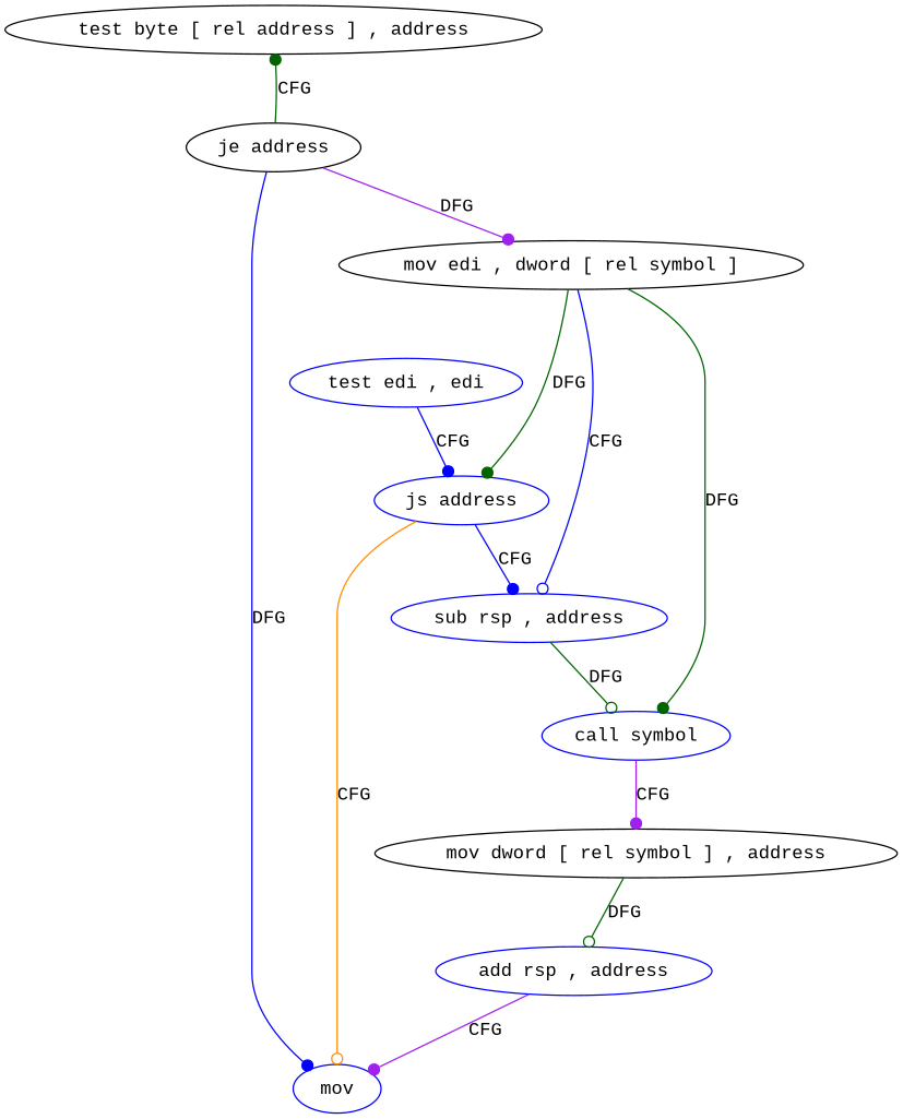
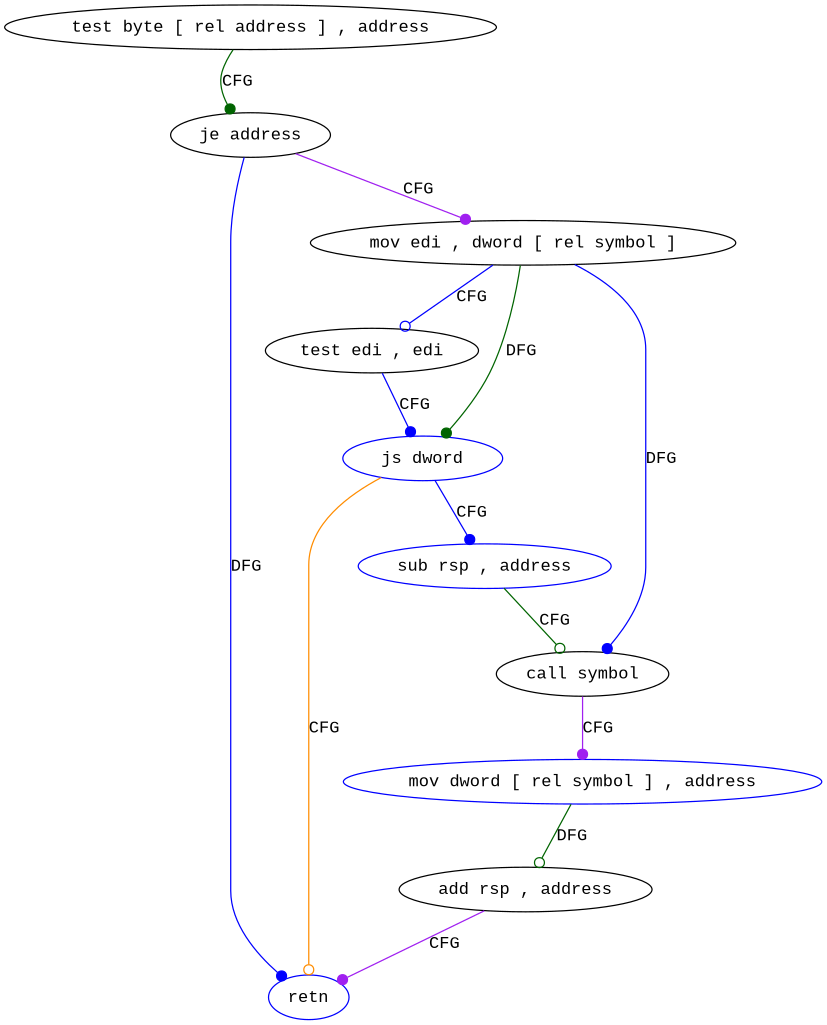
  digraph {
    fontname="Liberation Mono"
    node [color=black fontname="Liberation Mono"]
    edge [arrowhead=dot color=darkgreen fontname="Liberation Mono"]
    n1 [label="test byte [ rel address ] , address"]
    n2 [label="je address"]
-   n3 [color=blue label=mov]
+   n3 [color=blue label=retn]
    n4 [label="mov edi , dword [ rel symbol ]"]
-   n5 [color=blue label="test edi , edi"]
-   n6 [color=blue label="js address"]
-   n7 [color=blue label="call symbol"]
+   n5 [label="test edi , edi"]
+   n6 [color=blue label="js dword"]
+   n7 [label="call symbol"]
    n8 [color=blue label="sub rsp , address"]
-   n9 [label="mov dword [ rel symbol ] , address"]
-   n10 [color=blue label="add rsp , address"]
-   n2 -> n1 [label=CFG]
+   n9 [color=blue label="mov dword [ rel symbol ] , address"]
+   n10 [label="add rsp , address"]
+   n1 -> n2 [label=CFG]
    n2 -> n3 [color=blue label=DFG]
-   n2 -> n4 [color=purple label=DFG]
-   n4 -> n8 [arrowhead=odot color=blue label=CFG]
+   n2 -> n4 [color=purple label=CFG]
+   n4 -> n5 [arrowhead=odot color=blue label=CFG]
    n4 -> n6 [label=DFG]
-   n4 -> n7 [label=DFG]
+   n4 -> n7 [color=blue label=DFG]
    n5 -> n6 [color=blue label=CFG]
    n6 -> n3 [arrowhead=odot color=darkorange label=CFG]
    n6 -> n8 [color=blue label=CFG]
    n7 -> n9 [color=purple label=CFG]
-   n8 -> n7 [arrowhead=odot label=DFG]
+   n8 -> n7 [arrowhead=odot label=CFG]
    n9 -> n10 [arrowhead=odot label=DFG]
    n10 -> n3 [color=purple label=CFG]
  }
